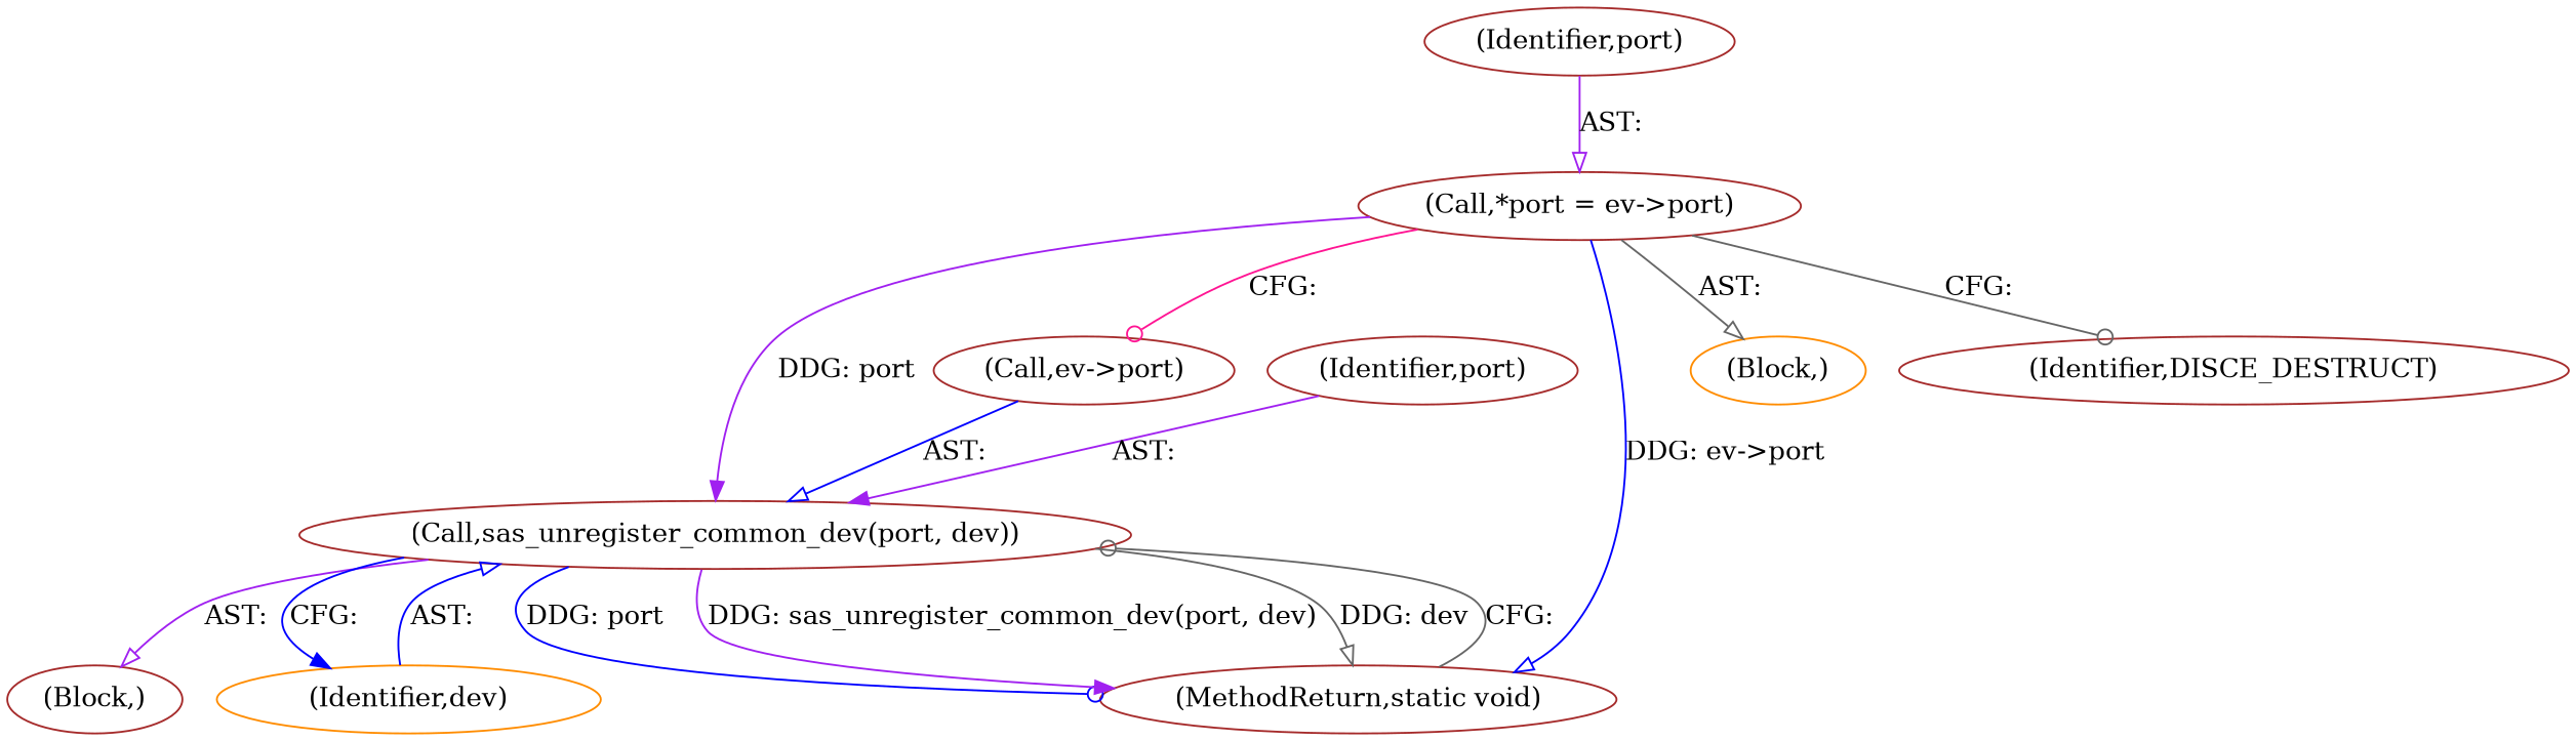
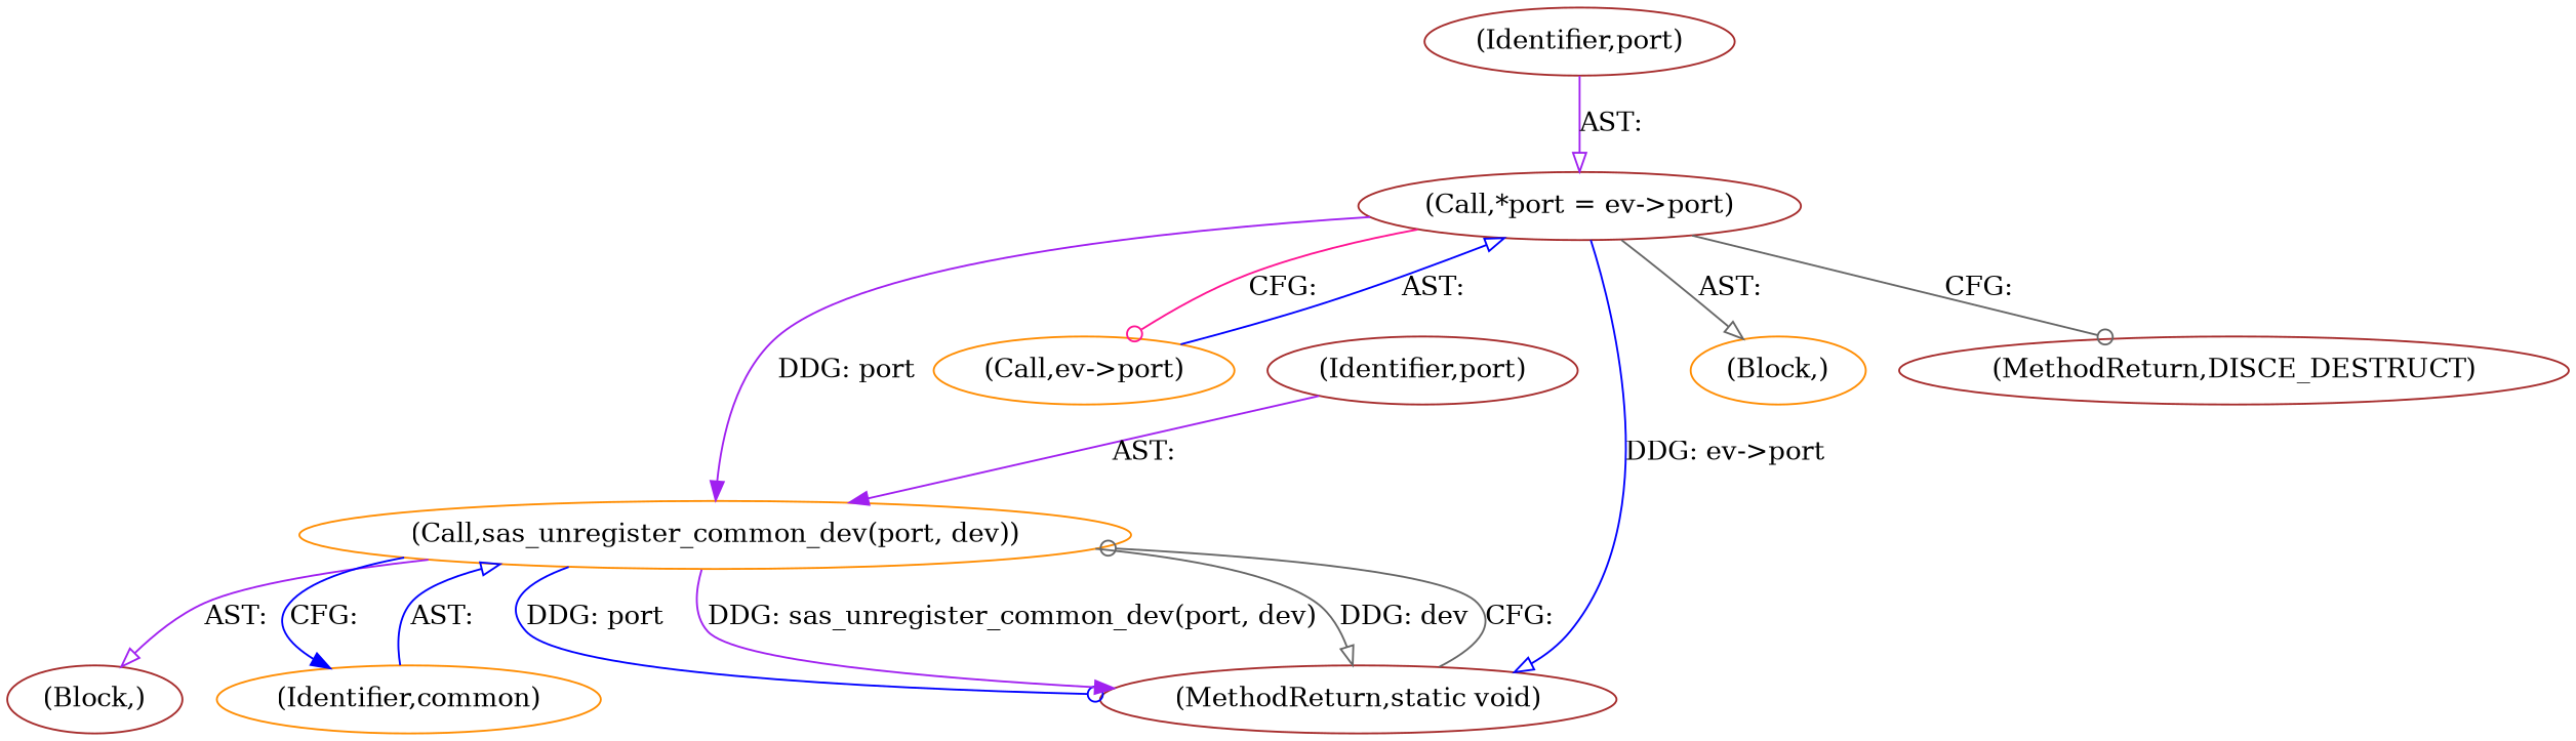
  digraph {
    node [color=brown]
    edge [arrowhead=onormal color=purple]
-   n1 [label="(Call,sas_unregister_common_dev(port, dev))"]
+   n1 [color=darkorange label="(Call,sas_unregister_common_dev(port, dev))"]
    n2 [label="(Block,)"]
-   n3 [color=darkorange label="(Identifier,dev)"]
+   n3 [color=darkorange label="(Identifier,common)"]
    n4 [label="(MethodReturn,static void)"]
    n5 [label="(Call,*port = ev->port)"]
-   n6 [label="(Call,ev->port)"]
+   n6 [color=darkorange label="(Call,ev->port)"]
    n7 [color=darkorange label="(Block,)"]
-   n8 [label="(Identifier,DISCE_DESTRUCT)"]
+   n8 [label="(MethodReturn,DISCE_DESTRUCT)"]
    n9 [label="(Identifier,port)"]
    n10 [label="(Identifier,port)"]
    n1 -> n2 [label="AST: "]
    n1 -> n3 [arrowhead=normal color=blue label="CFG: "]
    n1 -> n4 [arrowhead=odot color=blue label="DDG: port"]
    n1 -> n4 [arrowhead=normal label="DDG: sas_unregister_common_dev(port, dev)"]
    n1 -> n4 [color=gray40 label="DDG: dev"]
    n3 -> n1 [color=blue label="AST: "]
    n4 -> n1 [arrowhead=odot color=gray40 label="CFG: "]
    n5 -> n1 [arrowhead=normal label="DDG: port"]
    n5 -> n4 [color=blue label="DDG: ev->port"]
    n5 -> n6 [arrowhead=odot color=deeppink label="CFG: "]
    n5 -> n7 [color=gray40 label="AST: "]
    n5 -> n8 [arrowhead=odot color=gray40 label="CFG: "]
-   n6 -> n1 [color=blue label="AST: "]
+   n6 -> n5 [color=blue label="AST: "]
    n9 -> n5 [label="AST: "]
    n10 -> n1 [arrowhead=normal label="AST: "]
  }
